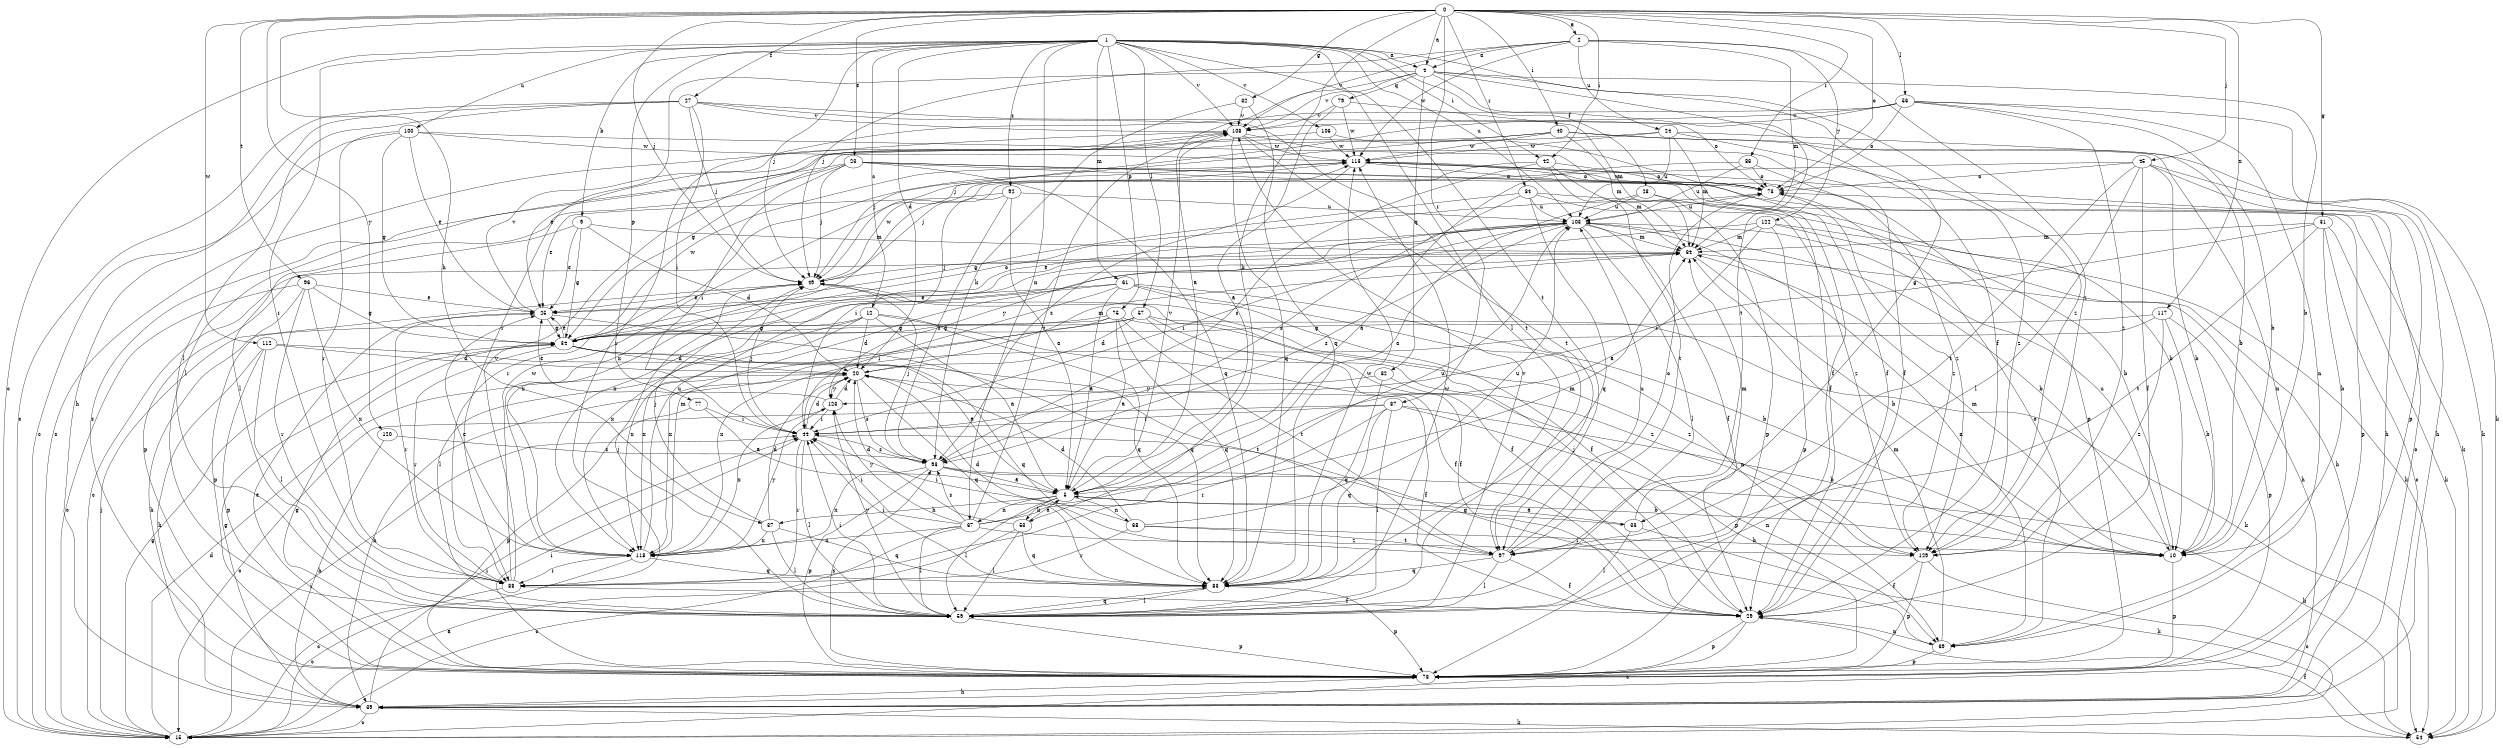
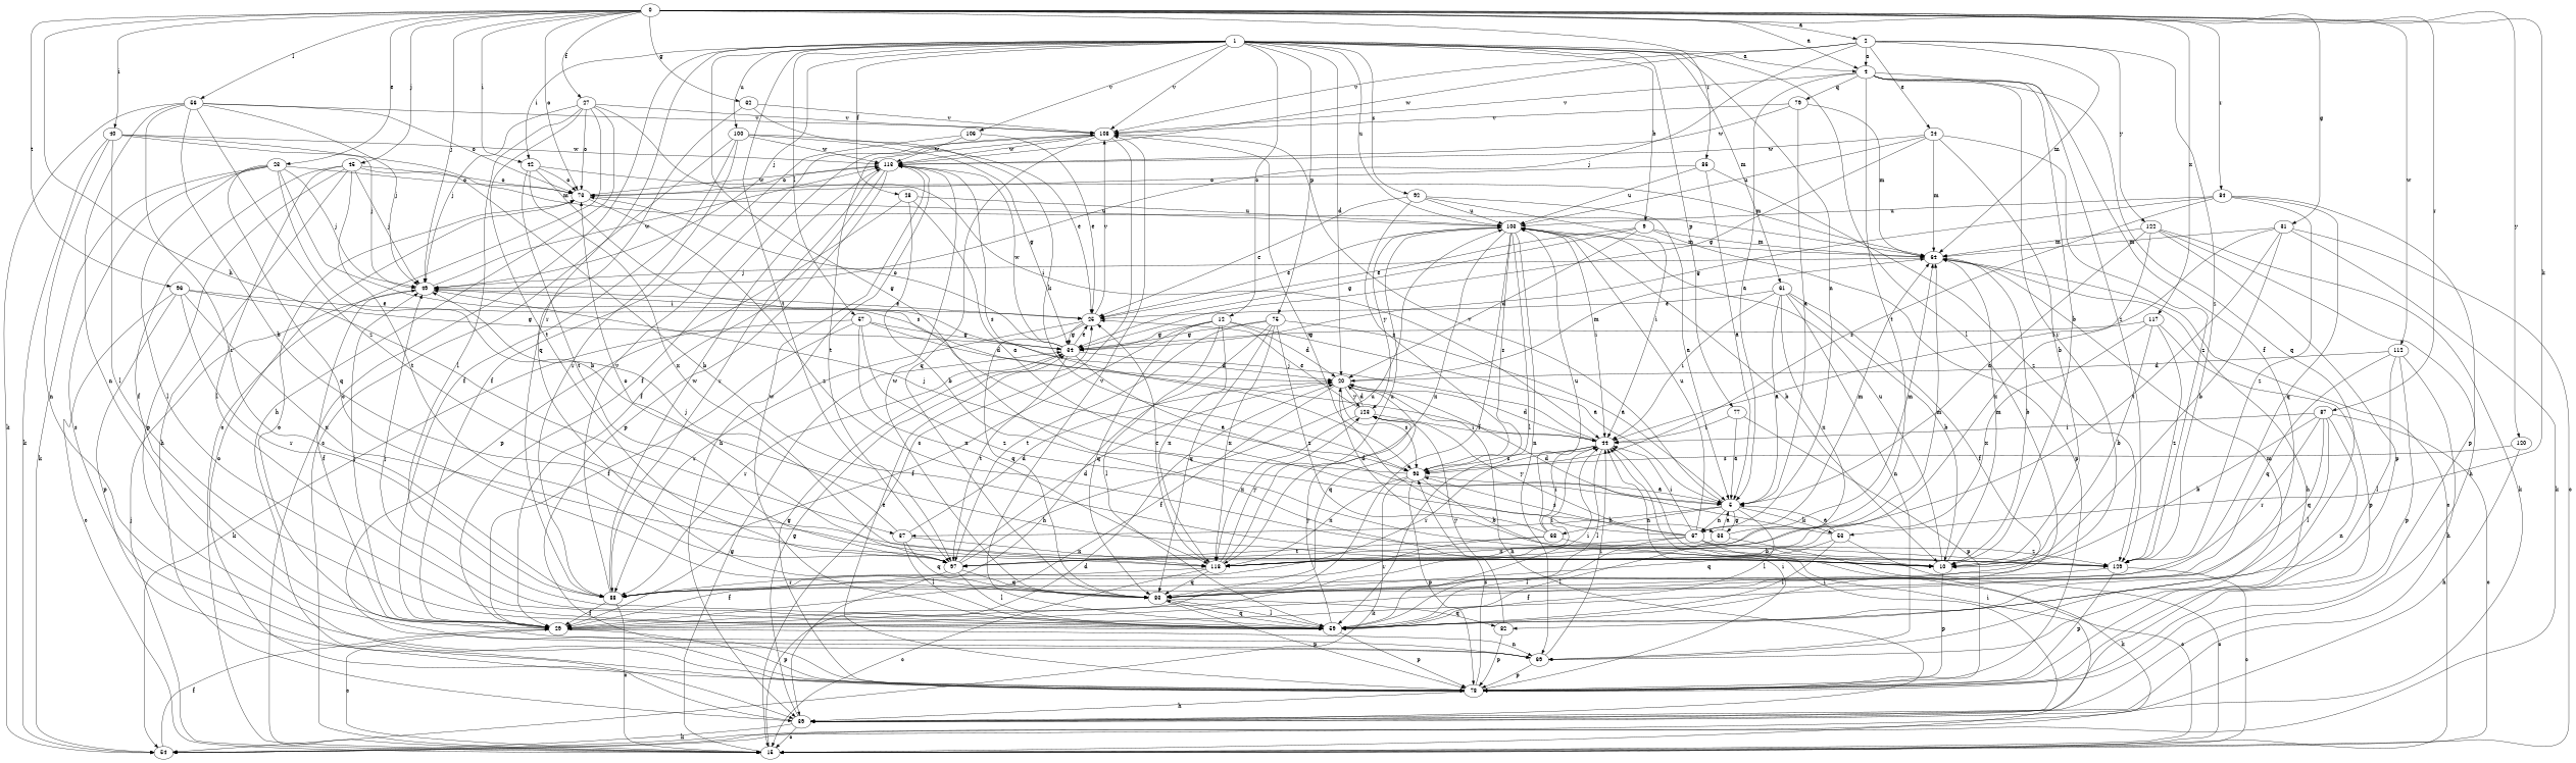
  strict digraph {
    0
    2
    4
    23
    27
    31
    32
    37
    40
    42
    45
    49
    53
    56
    73
    84
    86
    87
    96
    112
    117
    120
    108
    24
    64
    113
    122
    129
    88
    97
    5
    10
    29
    79
    82
    59
    78
    83
    44
    54
    15
    39
    93
    20
    118
    69
    25
    103
    34
    1
    9
    12
    28
    33
    57
    61
    67
    75
    77
    92
    100
    106
    123
    68
    0 -> 2 [label=a]
    0 -> 4 [label=a]
    0 -> 23 [label=e]
    0 -> 27 [label=f]
    0 -> 31 [label=g]
    0 -> 32 [label=g]
    0 -> 37 [label=h]
    0 -> 40 [label=i]
    0 -> 42 [label=i]
    0 -> 45 [label=j]
    0 -> 49 [label=j]
    0 -> 53 [label=k]
    0 -> 56 [label=l]
    0 -> 73 [label=o]
    0 -> 84 [label=r]
    0 -> 86 [label=r]
    0 -> 87 [label=r]
    0 -> 96 [label=t]
    0 -> 112 [label=w]
    0 -> 117 [label=x]
    0 -> 120 [label=y]
    2 -> 4 [label=a]
    2 -> 49 [label=j]
    2 -> 108 [label=v]
-   2 -> 24 [label=u]
+   2 -> 24 [label=e]
    2 -> 64 [label=m]
    2 -> 113 [label=w]
    2 -> 122 [label=y]
    2 -> 129 [label=z]
    4 -> 108 [label=v]
    4 -> 129 [label=z]
    4 -> 88 [label=r]
    4 -> 97 [label=t]
    4 -> 5 [label=a]
    4 -> 10 [label=b]
    4 -> 29 [label=f]
    4 -> 79 [label=q]
    4 -> 82 [label=q]
    23 -> 49 [label=j]
    23 -> 73 [label=o]
    23 -> 10 [label=b]
    23 -> 59 [label=l]
    23 -> 78 [label=s]
    23 -> 83 [label=q]
    23 -> 44 [label=i]
    23 -> 54 [label=k]
    27 -> 49 [label=j]
    27 -> 73 [label=o]
    27 -> 108 [label=v]
    27 -> 97 [label=t]
    27 -> 59 [label=l]
    27 -> 44 [label=i]
    27 -> 15 [label=c]
    27 -> 39 [label=h]
    31 -> 64 [label=m]
    31 -> 97 [label=t]
    31 -> 10 [label=b]
    31 -> 44 [label=i]
    31 -> 54 [label=k]
    31 -> 15 [label=c]
    32 -> 108 [label=v]
    32 -> 83 [label=q]
    32 -> 93 [label=k]
    37 -> 49 [label=j]
    37 -> 59 [label=l]
    37 -> 83 [label=q]
    37 -> 20 [label=d]
    37 -> 118 [label=x]
    40 -> 49 [label=j]
    40 -> 64 [label=m]
    40 -> 113 [label=w]
    40 -> 59 [label=l]
    40 -> 54 [label=k]
    40 -> 69 [label=n]
    42 -> 73 [label=o]
    42 -> 64 [label=m]
    42 -> 97 [label=t]
    42 -> 93 [label=s]
    42 -> 118 [label=x]
    45 -> 49 [label=j]
    45 -> 73 [label=o]
    45 -> 97 [label=t]
    45 -> 10 [label=b]
    45 -> 29 [label=f]
    45 -> 59 [label=l]
    45 -> 78 [label=p]
    45 -> 39 [label=h]
    49 -> 113 [label=w]
    49 -> 29 [label=f]
    49 -> 25 [label=e]
    53 -> 5 [label=a]
    53 -> 59 [label=l]
    53 -> 83 [label=q]
-   53 -> 15 [label=a]
+   53 -> 15 [label=c]
    53 -> 20 [label=d]
    56 -> 49 [label=j]
    56 -> 73 [label=o]
    56 -> 108 [label=v]
    56 -> 129 [label=z]
    56 -> 88 [label=r]
    56 -> 10 [label=b]
    56 -> 54 [label=k]
    56 -> 69 [label=n]
    73 -> 113 [label=w]
    73 -> 129 [label=z]
    73 -> 103 [label=u]
    84 -> 129 [label=z]
    84 -> 78 [label=p]
    84 -> 83 [label=q]
    84 -> 93 [label=s]
    84 -> 103 [label=u]
    84 -> 34 [label=g]
    86 -> 73 [label=o]
    86 -> 129 [label=z]
    86 -> 5 [label=a]
    86 -> 103 [label=u]
    87 -> 88 [label=r]
    87 -> 10 [label=b]
    87 -> 59 [label=l]
    87 -> 83 [label=q]
    87 -> 44 [label=i]
    87 -> 15 [label=c]
    87 -> 69 [label=n]
    96 -> 88 [label=r]
    96 -> 78 [label=p]
    96 -> 15 [label=c]
    96 -> 118 [label=x]
    96 -> 25 [label=e]
    96 -> 34 [label=g]
    112 -> 59 [label=l]
    112 -> 78 [label=p]
    112 -> 83 [label=q]
    112 -> 39 [label=h]
    112 -> 20 [label=d]
    117 -> 129 [label=z]
    117 -> 10 [label=b]
    117 -> 78 [label=p]
    117 -> 118 [label=x]
    117 -> 34 [label=g]
    120 -> 39 [label=h]
    120 -> 93 [label=s]
    108 -> 113 [label=w]
    108 -> 97 [label=t]
    108 -> 29 [label=f]
    108 -> 83 [label=q]
    108 -> 15 [label=c]
    24 -> 64 [label=m]
    24 -> 113 [label=w]
    24 -> 129 [label=z]
    24 -> 10 [label=b]
    24 -> 103 [label=u]
    24 -> 34 [label=g]
    64 -> 49 [label=j]
    64 -> 10 [label=b]
    64 -> 15 [label=c]
    64 -> 39 [label=h]
    113 -> 73 [label=o]
    113 -> 88 [label=r]
    113 -> 29 [label=f]
    113 -> 78 [label=p]
    113 -> 39 [label=h]
    113 -> 93 [label=s]
    122 -> 64 [label=m]
    122 -> 5 [label=a]
    122 -> 78 [label=p]
    122 -> 54 [label=k]
    122 -> 39 [label=h]
    122 -> 118 [label=x]
    129 -> 29 [label=f]
    129 -> 78 [label=p]
    129 -> 15 [label=c]
    88 -> 108 [label=v]
    88 -> 113 [label=w]
    88 -> 29 [label=f]
    88 -> 15 [label=c]
    97 -> 73 [label=o]
    97 -> 29 [label=f]
    97 -> 59 [label=l]
    97 -> 83 [label=q]
    97 -> 20 [label=d]
    97 -> 103 [label=u]
    5 -> 37 [label=h]
    5 -> 53 [label=k]
    5 -> 108 [label=v]
    5 -> 59 [label=l]
    5 -> 33 [label=g]
    5 -> 67 [label=n]
    5 -> 68 [label=n]
    10 -> 64 [label=m]
    10 -> 78 [label=p]
    10 -> 103 [label=u]
    29 -> 49 [label=j]
    29 -> 78 [label=p]
    29 -> 15 [label=c]
    29 -> 69 [label=n]
    79 -> 108 [label=v]
    79 -> 64 [label=m]
    79 -> 113 [label=w]
    79 -> 5 [label=a]
    82 -> 78 [label=p]
-   82 -> 83 [label=q]
+   83 -> 82 [label=q]
    82 -> 123 [label=y]
    59 -> 49 [label=j]
    59 -> 108 [label=v]
    59 -> 113 [label=w]
    59 -> 78 [label=p]
    59 -> 83 [label=q]
    59 -> 44 [label=i]
    59 -> 123 [label=y]
    78 -> 44 [label=i]
    78 -> 39 [label=h]
    78 -> 93 [label=s]
    78 -> 25 [label=e]
    78 -> 34 [label=g]
    83 -> 113 [label=w]
    83 -> 59 [label=l]
    83 -> 78 [label=p]
    83 -> 44 [label=i]
    44 -> 49 [label=j]
    44 -> 88 [label=r]
    44 -> 59 [label=l]
    44 -> 93 [label=s]
    44 -> 20 [label=d]
    54 -> 29 [label=f]
    15 -> 49 [label=j]
    15 -> 44 [label=i]
    15 -> 20 [label=d]
    15 -> 34 [label=g]
    39 -> 73 [label=o]
    39 -> 44 [label=i]
    39 -> 54 [label=k]
    39 -> 15 [label=c]
    39 -> 34 [label=g]
    93 -> 49 [label=j]
    93 -> 5 [label=a]
    93 -> 10 [label=b]
    93 -> 78 [label=p]
    93 -> 54 [label=k]
    93 -> 118 [label=x]
    20 -> 64 [label=m]
    20 -> 29 [label=f]
    20 -> 83 [label=q]
    20 -> 39 [label=h]
    20 -> 93 [label=s]
    20 -> 123 [label=y]
    118 -> 64 [label=m]
    118 -> 88 [label=r]
    118 -> 83 [label=q]
    118 -> 15 [label=c]
    118 -> 25 [label=e]
    118 -> 103 [label=u]
    118 -> 123 [label=y]
    69 -> 73 [label=o]
    69 -> 64 [label=m]
    69 -> 78 [label=p]
    69 -> 44 [label=i]
    25 -> 108 [label=v]
    25 -> 88 [label=r]
    25 -> 83 [label=q]
    25 -> 34 [label=g]
    103 -> 64 [label=m]
    103 -> 10 [label=b]
    103 -> 29 [label=f]
    103 -> 59 [label=l]
    103 -> 44 [label=i]
    103 -> 93 [label=s]
    103 -> 118 [label=x]
    103 -> 69 [label=n]
    103 -> 25 [label=e]
    103 -> 123 [label=y]
    34 -> 73 [label=o]
    34 -> 113 [label=w]
    34 -> 88 [label=r]
    34 -> 97 [label=t]
    34 -> 5 [label=a]
    34 -> 20 [label=d]
    34 -> 25 [label=e]
    1 -> 4 [label=a]
    1 -> 42 [label=i]
    1 -> 49 [label=j]
    1 -> 108 [label=v]
    1 -> 88 [label=r]
    1 -> 97 [label=t]
    1 -> 59 [label=l]
    1 -> 15 [label=c]
    1 -> 20 [label=d]
    1 -> 103 [label=u]
    1 -> 9 [label=b]
    1 -> 12 [label=c]
    1 -> 28 [label=f]
    1 -> 33 [label=g]
    1 -> 57 [label=l]
    1 -> 61 [label=m]
    1 -> 67 [label=n]
    1 -> 75 [label=p]
    1 -> 77 [label=p]
    1 -> 92 [label=s]
    1 -> 100 [label=u]
    1 -> 106 [label=v]
    9 -> 64 [label=m]
    9 -> 78 [label=p]
    9 -> 20 [label=d]
    9 -> 25 [label=e]
    9 -> 34 [label=g]
    12 -> 5 [label=a]
    12 -> 29 [label=f]
    12 -> 59 [label=l]
    12 -> 83 [label=q]
    12 -> 20 [label=d]
    12 -> 118 [label=x]
    12 -> 34 [label=g]
    28 -> 5 [label=a]
    28 -> 10 [label=b]
    28 -> 78 [label=p]
    28 -> 103 [label=u]
    33 -> 64 [label=m]
    33 -> 5 [label=a]
    33 -> 59 [label=l]
    33 -> 54 [label=k]
    57 -> 129 [label=z]
    57 -> 29 [label=f]
    57 -> 54 [label=k]
    57 -> 20 [label=d]
    57 -> 118 [label=x]
    57 -> 34 [label=g]
    61 -> 5 [label=a]
    61 -> 10 [label=b]
    61 -> 29 [label=f]
    61 -> 44 [label=i]
    61 -> 118 [label=x]
    61 -> 69 [label=n]
    61 -> 25 [label=e]
    67 -> 108 [label=v]
    67 -> 64 [label=m]
    67 -> 129 [label=z]
    67 -> 59 [label=l]
    67 -> 44 [label=i]
    67 -> 15 [label=c]
    67 -> 93 [label=s]
    67 -> 118 [label=x]
    67 -> 103 [label=u]
    67 -> 123 [label=y]
    75 -> 129 [label=z]
    75 -> 97 [label=t]
    75 -> 5 [label=a]
    75 -> 83 [label=q]
    75 -> 39 [label=h]
    75 -> 118 [label=x]
    75 -> 34 [label=g]
    77 -> 5 [label=a]
    77 -> 78 [label=p]
    77 -> 44 [label=i]
    92 -> 5 [label=a]
    92 -> 44 [label=i]
    92 -> 93 [label=s]
    92 -> 25 [label=e]
    92 -> 103 [label=u]
    100 -> 113 [label=w]
    100 -> 88 [label=r]
    100 -> 29 [label=f]
    100 -> 15 [label=c]
    100 -> 25 [label=e]
    100 -> 34 [label=g]
    106 -> 113 [label=w]
    106 -> 29 [label=f]
    106 -> 25 [label=e]
    123 -> 44 [label=i]
    123 -> 20 [label=d]
    123 -> 118 [label=x]
    123 -> 25 [label=e]
    68 -> 88 [label=r]
    68 -> 97 [label=t]
    68 -> 10 [label=b]
    68 -> 44 [label=i]
    68 -> 20 [label=d]
    68 -> 103 [label=u]
  }
